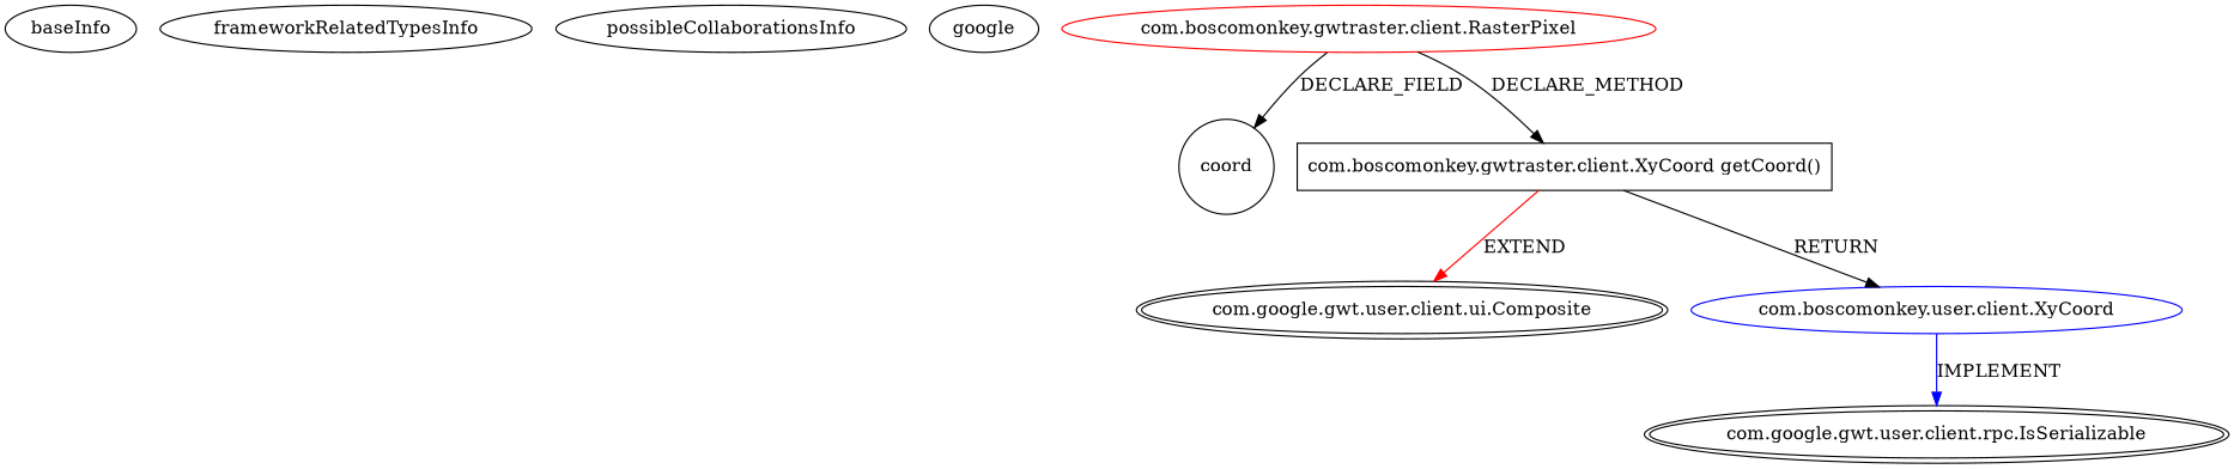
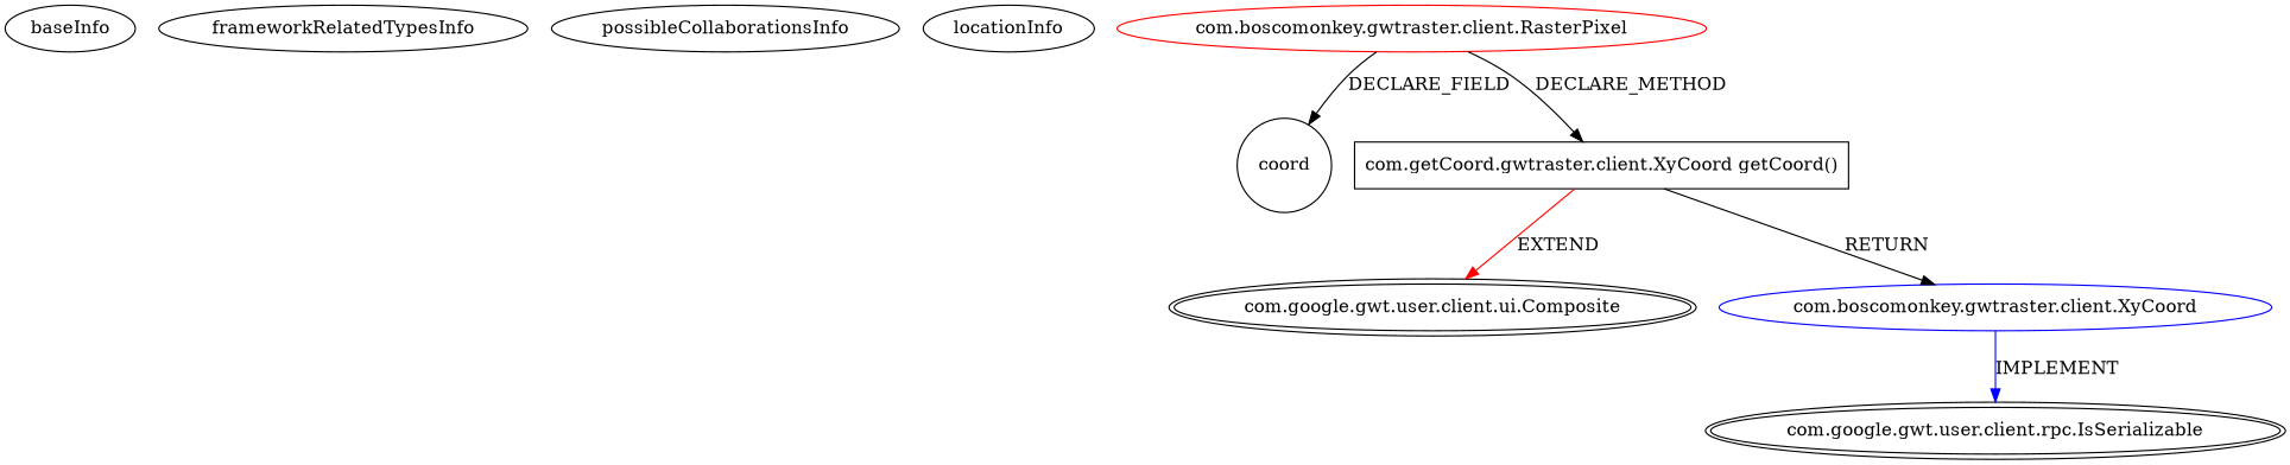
  digraph {
    baseInfo [category=extension_graph graphId=897 isAnonymous=false possibleRelation=true]
    frameworkRelatedTypesInfo [0="com.google.gwt.user.client.ui.Composite"]
    possibleCollaborationsInfo [0="897~CLIENT_METHOD_DECLARATION-RETURN_TYPE-FIELD_DECLARATION-~com.google.gwt.user.client.ui.Composite ~com.google.gwt.user.client.rpc.IsSerializable ~false~false"]
-   locationInfo [contextSignature=RasterPixel filePath="/boscomonkey-gwt_raster_panel/gwt_raster_panel-master/src/com/boscomonkey/gwtraster/client/RasterPixel.java" graphId=897 projectName="boscomonkey-gwt_raster_panel" label=google]
+   locationInfo [contextSignature=RasterPixel filePath="/boscomonkey-gwt_raster_panel/gwt_raster_panel-master/src/com/boscomonkey/gwtraster/client/RasterPixel.java" graphId=897 projectName="boscomonkey-gwt_raster_panel"]
    n5 [color=red isFrameworkType=false label="com.boscomonkey.gwtraster.client.RasterPixel" vertexType=ROOT_CLIENT_CLASS_DECLARATION]
    n6 [isFrameworkType=false label=coord shape=circle vertexType=FIELD_DECLARATION]
-   n7 [isFrameworkType=false label="com.boscomonkey.gwtraster.client.XyCoord getCoord()" shape=box vertexType=CLIENT_METHOD_DECLARATION]
+   n7 [isFrameworkType=false label="com.getCoord.gwtraster.client.XyCoord getCoord()" shape=box vertexType=CLIENT_METHOD_DECLARATION]
    n8 [isFrameworkType=true label="com.google.gwt.user.client.ui.Composite" peripheries=2 vertexType=FRAMEWORK_CLASS_TYPE]
-   n9 [color=blue isFrameworkType=false label="com.boscomonkey.user.client.XyCoord" vertexType=REFERENCE_CLIENT_CLASS_DECLARATION]
+   n9 [color=blue isFrameworkType=false label="com.boscomonkey.gwtraster.client.XyCoord" vertexType=REFERENCE_CLIENT_CLASS_DECLARATION]
    n10 [isFrameworkType=true label="com.google.gwt.user.client.rpc.IsSerializable" peripheries=2 vertexType=FRAMEWORK_INTERFACE_TYPE]
    n5 -> n6 [label=DECLARE_FIELD]
    n5 -> n7 [label=DECLARE_METHOD]
    n7 -> n8 [color=red label=EXTEND]
    n7 -> n9 [label=RETURN]
    n9 -> n10 [color=blue label=IMPLEMENT]
  }
